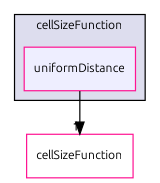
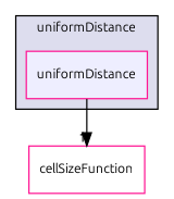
  digraph {
    compound=true
    fontname=Ubuntu
    node [fontname=Ubuntu fontsize=10 shape=box color=deeppink]
    n1 [fillcolor="#eeeeff" label=uniformDistance pencolor=black style=filled]
    n2 [label=cellSizeFunction]
    subgraph cluster_1 {
      bgcolor="#ddddee"
      fontsize=10
-     label=cellSizeFunction
+     label=uniformDistance
      pencolor=black
      n1
    }
    n1 -> n2 [headlabel=1 labeldistance=1.5 labelfontname=FreeSans labelfontsize=10 fontname=Ubuntu]
  }
